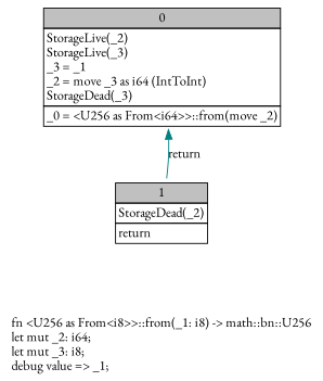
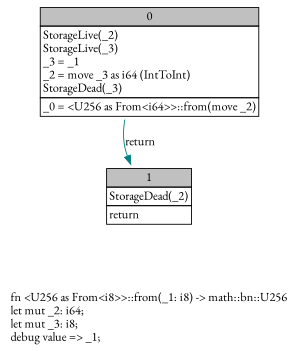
  digraph {
    fontname="EB Garamond"
    label=<fn &lt;U256 as From&lt;i8&gt;&gt;::from(_1: i8) -&gt; math::bn::U256<br align="left"/>let mut _2: i64;<br align="left"/>let mut _3: i8;<br align="left"/>debug value =&gt; _1;<br align="left"/>>
    node [fontname="EB Garamond" shape=none]
    n1 [label=<<table border="0" cellborder="1" cellspacing="0"><tr><td bgcolor="gray" align="center" colspan="1">0</td></tr><tr><td align="left" balign="left">StorageLive(_2)<br/>StorageLive(_3)<br/>_3 = _1<br/>_2 = move _3 as i64 (IntToInt)<br/>StorageDead(_3)<br/></td></tr><tr><td align="left">_0 = &lt;U256 as From&lt;i64&gt;&gt;::from(move _2)</td></tr></table>>]
    n2 [label=<<table border="0" cellborder="1" cellspacing="0"><tr><td bgcolor="gray" align="center" colspan="1">1</td></tr><tr><td align="left" balign="left">StorageDead(_2)<br/></td></tr><tr><td align="left">return</td></tr></table>>]
-   n2 -> n1 [fontname="EB Garamond" label=return color=teal]
+   n1 -> n2 [fontname="EB Garamond" label=return color=teal]
  }
